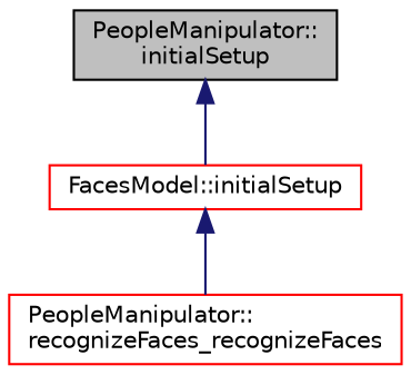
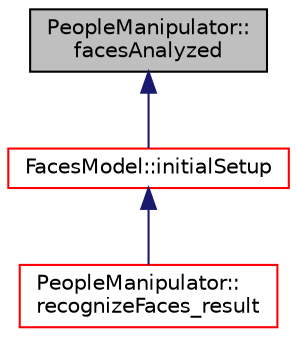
  digraph {
    rankdir=TB
    node [color=red fillcolor=white fontname=Helvetica fontsize=10 shape=record style=filled]
    edge [color=midnightblue dir=back fontname=Helvetica fontsize=10 labelfontname=Helvetica labelfontsize=10 style=solid]
-   n1 [color=black fillcolor=grey75 fontcolor=black height=0.2 label="PeopleManipulator::\linitialSetup" width=0.4]
+   n1 [color=black fillcolor=grey75 fontcolor=black height=0.2 label="PeopleManipulator::\lfacesAnalyzed" width=0.4]
    n2 [height=0.2 label="FacesModel::initialSetup" width=0.4]
-   n3 [height=0.2 label="PeopleManipulator::\lrecognizeFaces_recognizeFaces" width=0.4]
+   n3 [height=0.2 label="PeopleManipulator::\lrecognizeFaces_result" width=0.4]
    n1 -> n2
    n2 -> n3
  }
